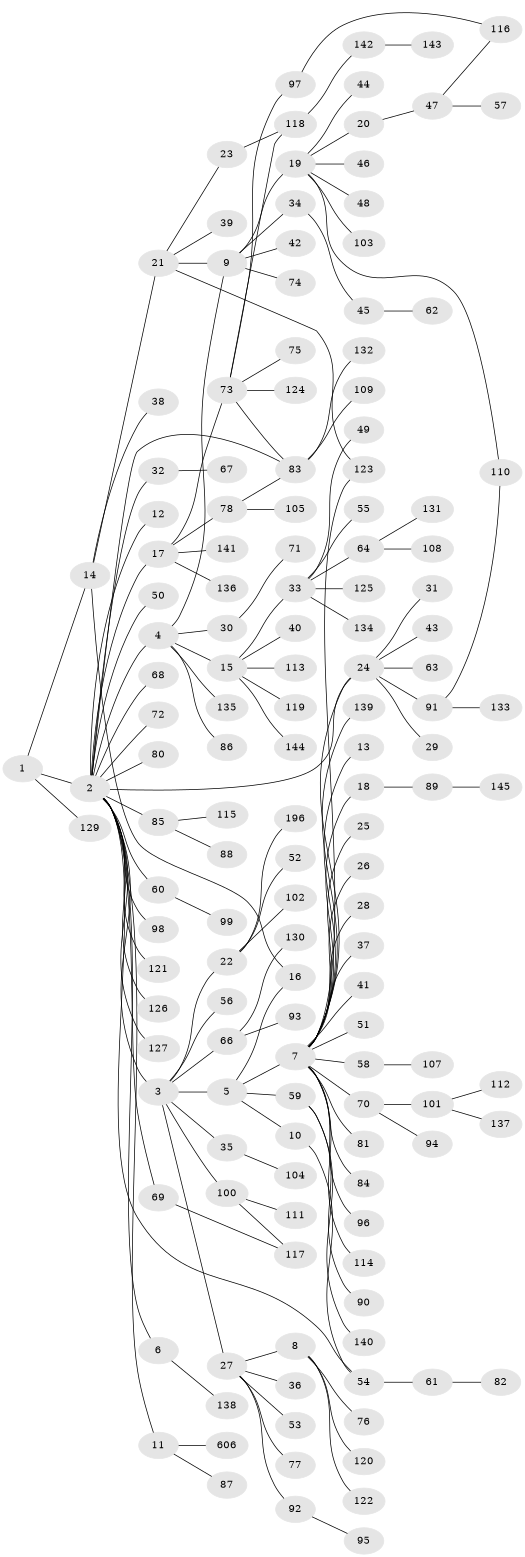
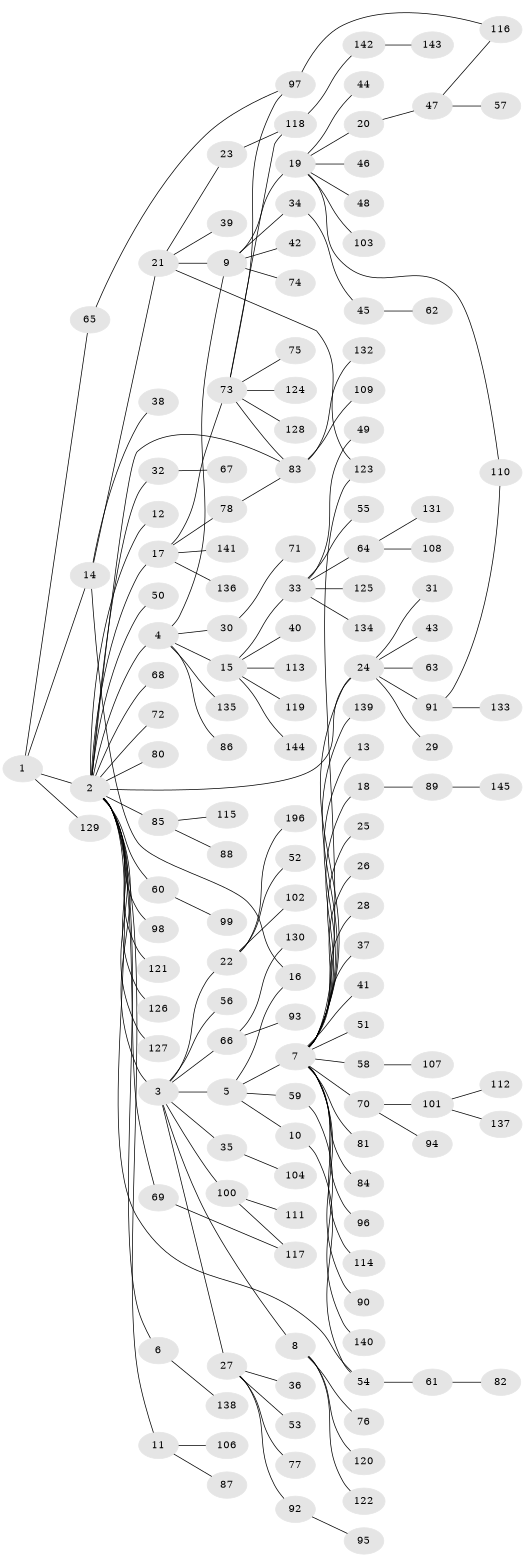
  graph {
    rankdir=LR
    node [color=gray90 style=filled]
    1
    2
    14
+   65
    129
    3
    4
    6
    11
    12
    17
    24
    32
    50
    54
    60
    68
    69
    72
    80
    83
    85
    98
    121
    126
    127
    16
    21
    38
    97
    5
    8
    22
    27
    35
    56
    66
    100
    9
    15
    30
    86
    135
    138
    87
-   106 [label=606]
+   106
    73
    78
    136
    141
    29
    31
    43
    63
    91
    67
    61
    99
    117
    109
    132
    88
    115
    7
    10
    59
    76
    120
    122
    52
    102
    n72 [label=196]
    36
    53
    77
    92
    104
    93
    130
    111
    19
    34
    42
    74
    33
    40
    113
    119
    144
    71
    13
    18
    25
    26
    28
    37
    41
    51
    58
    70
    81
    84
    90
    96
    114
    123
    139
    140
    89
    107
    94
    101
    20
    44
    46
    48
    103
    110
    45
    23
    39
    49
    55
    64
    125
    134
    118
    75
    124
-   105
+   128
    145
    47
    57
    116
    142
    133
    95
    108
    131
    62
    82
    112
    137
    143
    1 -- 2
    1 -- 14
+   1 -- 65
    1 -- 129
    2 -- 3
    2 -- 4
    2 -- 6
    2 -- 11
    2 -- 12
    2 -- 17
    2 -- 24
    2 -- 32
    2 -- 50
    2 -- 54
    2 -- 60
    2 -- 68
    2 -- 69
    2 -- 72
    2 -- 80
    2 -- 83
    2 -- 85
    2 -- 98
    2 -- 121
    2 -- 126
    2 -- 127
    14 -- 16
    14 -- 21
    14 -- 38
+   65 -- 97
    3 -- 5
-   27 -- 8
+   3 -- 8
    3 -- 22
    3 -- 27
    3 -- 35
    3 -- 56
    3 -- 66
    3 -- 100
    4 -- 9
    4 -- 15
    4 -- 30
    4 -- 86
    4 -- 135
    6 -- 138
    11 -- 87
    11 -- 106
    17 -- 73
    17 -- 78
    17 -- 136
    17 -- 141
    24 -- 29
    24 -- 31
    24 -- 43
    24 -- 63
    24 -- 91
    32 -- 67
    54 -- 61
    60 -- 99
    69 -- 117
    83 -- 109
    83 -- 132
    85 -- 88
    85 -- 115
    21 -- 9
    21 -- 123
    21 -- 23
    21 -- 39
    97 -- 116
    5 -- 16
    5 -- 7
    5 -- 10
    5 -- 59
    8 -- 76
    8 -- 120
    8 -- 122
    22 -- 52
    22 -- 102
    22 -- n72
    27 -- 36
    27 -- 53
    27 -- 77
    27 -- 92
    35 -- 104
    66 -- 93
    66 -- 130
    100 -- 117
    100 -- 111
    9 -- 19
    9 -- 34
    9 -- 42
    9 -- 74
    15 -- 33
    15 -- 40
    15 -- 113
    15 -- 119
    15 -- 144
    30 -- 71
    73 -- 83
    73 -- 97
    73 -- 118
    73 -- 75
    73 -- 124
+   73 -- 128
    78 -- 83
-   78 -- 105
    91 -- 110
    91 -- 133
    61 -- 82
    7 -- 24
    7 -- 13
    7 -- 18
    7 -- 25
    7 -- 26
    7 -- 28
    7 -- 37
    7 -- 41
    7 -- 51
    7 -- 58
    7 -- 70
    7 -- 81
    7 -- 84
-   59 -- 90
+   7 -- 90
    7 -- 96
    7 -- 114
    7 -- 123
    7 -- 139
    10 -- 54
    59 -- 140
    92 -- 95
    19 -- 20
    19 -- 44
    19 -- 46
    19 -- 48
    19 -- 103
    19 -- 110
    34 -- 45
    33 -- 49
    33 -- 55
    33 -- 64
    33 -- 125
    33 -- 134
    18 -- 89
    58 -- 107
    70 -- 94
    70 -- 101
    89 -- 145
    101 -- 112
    101 -- 137
    20 -- 47
    45 -- 62
    23 -- 118
    64 -- 108
    64 -- 131
    118 -- 142
    47 -- 57
    47 -- 116
    142 -- 143
  }
